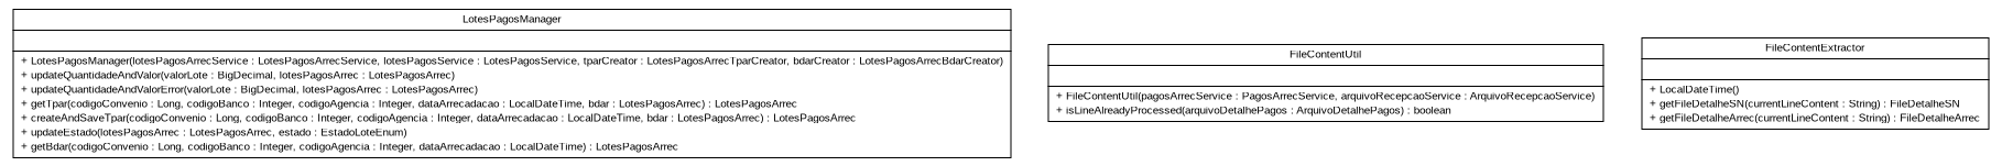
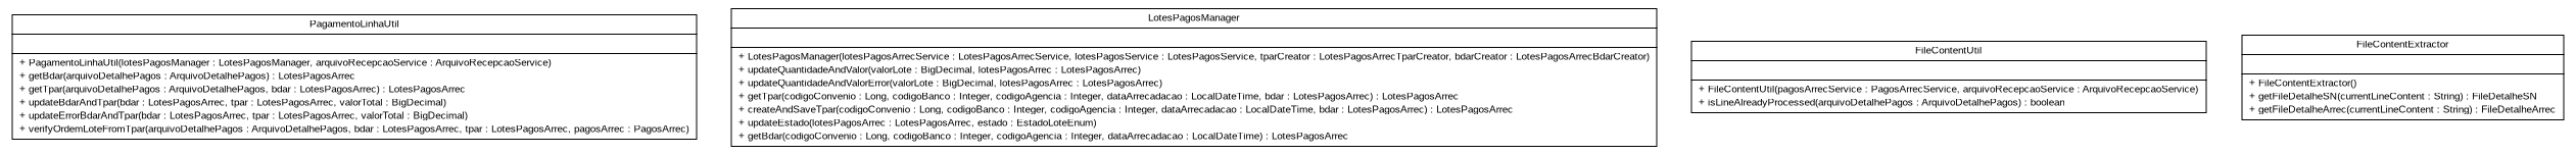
  digraph {
    nodesep=0.25
    ranksep=0.5
    node [fontcolor=black fontname=arial fontsize=10.0 shape=plaintext]
+   n1 [label=<<table title="br.gov.to.sefaz.arr.processamento.process.content.util.PagamentoLinhaUtil" border="0" cellborder="1" cellspacing="0" cellpadding="2" port="p" href="./PagamentoLinhaUtil.html"> 		<tr><td><table border="0" cellspacing="0" cellpadding="1"> <tr><td align="center" balign="center"> PagamentoLinhaUtil </td></tr> 		</table></td></tr> 		<tr><td><table border="0" cellspacing="0" cellpadding="1"> <tr><td align="left" balign="left">  </td></tr> 		</table></td></tr> 		<tr><td><table border="0" cellspacing="0" cellpadding="1"> <tr><td align="left" balign="left"> + PagamentoLinhaUtil(lotesPagosManager : LotesPagosManager, arquivoRecepcaoService : ArquivoRecepcaoService) </td></tr> <tr><td align="left" balign="left"> + getBdar(arquivoDetalhePagos : ArquivoDetalhePagos) : LotesPagosArrec </td></tr> <tr><td align="left" balign="left"> + getTpar(arquivoDetalhePagos : ArquivoDetalhePagos, bdar : LotesPagosArrec) : LotesPagosArrec </td></tr> <tr><td align="left" balign="left"> + updateBdarAndTpar(bdar : LotesPagosArrec, tpar : LotesPagosArrec, valorTotal : BigDecimal) </td></tr> <tr><td align="left" balign="left"> + updateErrorBdarAndTpar(bdar : LotesPagosArrec, tpar : LotesPagosArrec, valorTotal : BigDecimal) </td></tr> <tr><td align="left" balign="left"> + verifyOrdemLoteFromTpar(arquivoDetalhePagos : ArquivoDetalhePagos, bdar : LotesPagosArrec, tpar : LotesPagosArrec, pagosArrec : PagosArrec) </td></tr> 		</table></td></tr> 		</table>>]
    n2 [label=<<table title="br.gov.to.sefaz.arr.processamento.process.content.util.LotesPagosManager" border="0" cellborder="1" cellspacing="0" cellpadding="2" port="p" href="./LotesPagosManager.html"> 		<tr><td><table border="0" cellspacing="0" cellpadding="1"> <tr><td align="center" balign="center"> LotesPagosManager </td></tr> 		</table></td></tr> 		<tr><td><table border="0" cellspacing="0" cellpadding="1"> <tr><td align="left" balign="left">  </td></tr> 		</table></td></tr> 		<tr><td><table border="0" cellspacing="0" cellpadding="1"> <tr><td align="left" balign="left"> + LotesPagosManager(lotesPagosArrecService : LotesPagosArrecService, lotesPagosService : LotesPagosService, tparCreator : LotesPagosArrecTparCreator, bdarCreator : LotesPagosArrecBdarCreator) </td></tr> <tr><td align="left" balign="left"> + updateQuantidadeAndValor(valorLote : BigDecimal, lotesPagosArrec : LotesPagosArrec) </td></tr> <tr><td align="left" balign="left"> + updateQuantidadeAndValorError(valorLote : BigDecimal, lotesPagosArrec : LotesPagosArrec) </td></tr> <tr><td align="left" balign="left"> + getTpar(codigoConvenio : Long, codigoBanco : Integer, codigoAgencia : Integer, dataArrecadacao : LocalDateTime, bdar : LotesPagosArrec) : LotesPagosArrec </td></tr> <tr><td align="left" balign="left"> + createAndSaveTpar(codigoConvenio : Long, codigoBanco : Integer, codigoAgencia : Integer, dataArrecadacao : LocalDateTime, bdar : LotesPagosArrec) : LotesPagosArrec </td></tr> <tr><td align="left" balign="left"> + updateEstado(lotesPagosArrec : LotesPagosArrec, estado : EstadoLoteEnum) </td></tr> <tr><td align="left" balign="left"> + getBdar(codigoConvenio : Long, codigoBanco : Integer, codigoAgencia : Integer, dataArrecadacao : LocalDateTime) : LotesPagosArrec </td></tr> 		</table></td></tr> 		</table>>]
    n3 [label=<<table title="br.gov.to.sefaz.arr.processamento.process.content.util.FileContentUtil" border="0" cellborder="1" cellspacing="0" cellpadding="2" port="p" href="./FileContentUtil.html"> 		<tr><td><table border="0" cellspacing="0" cellpadding="1"> <tr><td align="center" balign="center"> FileContentUtil </td></tr> 		</table></td></tr> 		<tr><td><table border="0" cellspacing="0" cellpadding="1"> <tr><td align="left" balign="left">  </td></tr> 		</table></td></tr> 		<tr><td><table border="0" cellspacing="0" cellpadding="1"> <tr><td align="left" balign="left"> + FileContentUtil(pagosArrecService : PagosArrecService, arquivoRecepcaoService : ArquivoRecepcaoService) </td></tr> <tr><td align="left" balign="left"> + isLineAlreadyProcessed(arquivoDetalhePagos : ArquivoDetalhePagos) : boolean </td></tr> 		</table></td></tr> 		</table>>]
-   n4 [label=<<table title="br.gov.to.sefaz.arr.processamento.process.content.util.FileContentExtractor" border="0" cellborder="1" cellspacing="0" cellpadding="2" port="p" href="./FileContentExtractor.html"> 		<tr><td><table border="0" cellspacing="0" cellpadding="1"> <tr><td align="center" balign="center"> FileContentExtractor </td></tr> 		</table></td></tr> 		<tr><td><table border="0" cellspacing="0" cellpadding="1"> <tr><td align="left" balign="left">  </td></tr> 		</table></td></tr> 		<tr><td><table border="0" cellspacing="0" cellpadding="1"> <tr><td align="left" balign="left"> + LocalDateTime() </td></tr> <tr><td align="left" balign="left"> + getFileDetalheSN(currentLineContent : String) : FileDetalheSN </td></tr> <tr><td align="left" balign="left"> + getFileDetalheArrec(currentLineContent : String) : FileDetalheArrec </td></tr> 		</table></td></tr> 		</table>>]
+   n4 [label=<<table title="br.gov.to.sefaz.arr.processamento.process.content.util.FileContentExtractor" border="0" cellborder="1" cellspacing="0" cellpadding="2" port="p" href="./FileContentExtractor.html"> 		<tr><td><table border="0" cellspacing="0" cellpadding="1"> <tr><td align="center" balign="center"> FileContentExtractor </td></tr> 		</table></td></tr> 		<tr><td><table border="0" cellspacing="0" cellpadding="1"> <tr><td align="left" balign="left">  </td></tr> 		</table></td></tr> 		<tr><td><table border="0" cellspacing="0" cellpadding="1"> <tr><td align="left" balign="left"> + FileContentExtractor() </td></tr> <tr><td align="left" balign="left"> + getFileDetalheSN(currentLineContent : String) : FileDetalheSN </td></tr> <tr><td align="left" balign="left"> + getFileDetalheArrec(currentLineContent : String) : FileDetalheArrec </td></tr> 		</table></td></tr> 		</table>>]
  }
